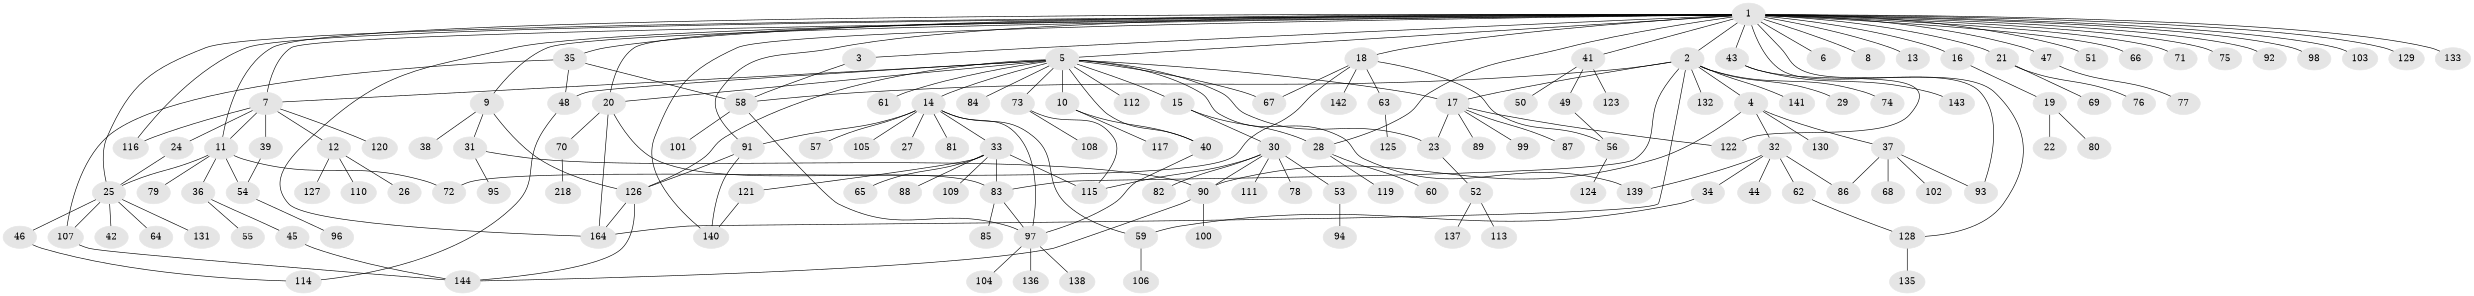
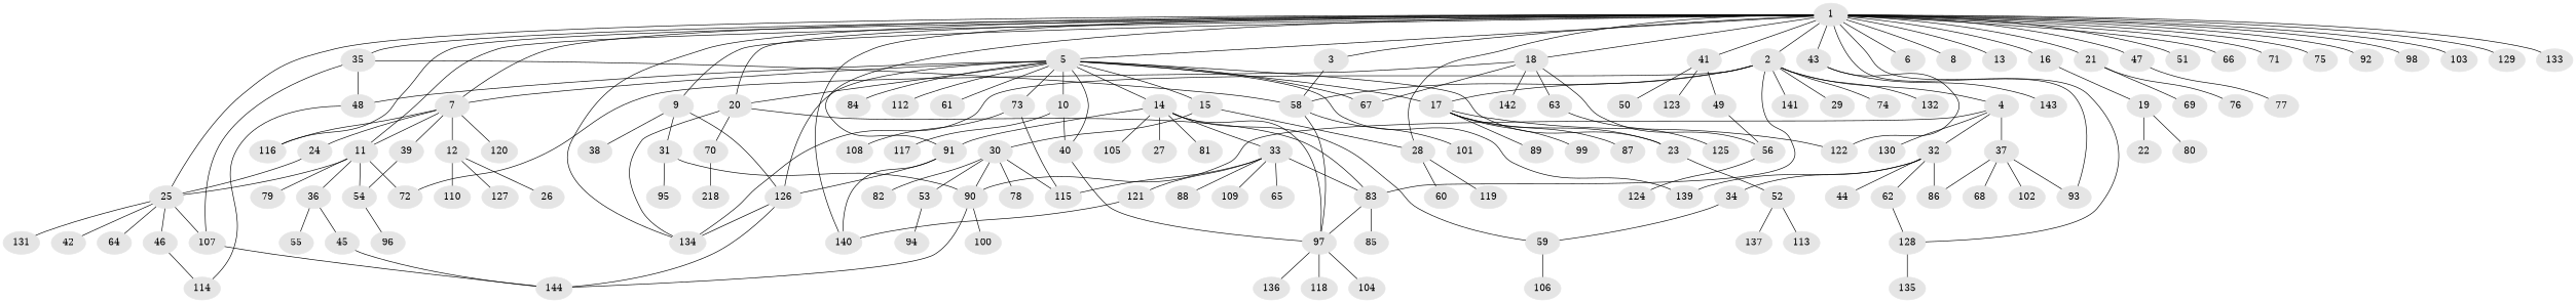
  graph {
    node [color=gray90 style=filled]
    1
    2
    3
    5
    6
    7
    8
    9
    11
    13
    16
    18
    20
    21
    25
    28
    35
    41
    43
    47
    51
    66
    71
    75
    91
    92
    93
    98
    103
    116
    128
    129
    133
-   134 [label=164]
+   134
    140
    4
    17
    29
    58
    74
    83
    132
    141
    10
    14
    15
    23
    40
    48
    61
    67
    73
    84
    112
    126
    139
    39
    24
    12
    120
    31
    38
    36
    54
    72
    79
    19
    56
    63
    142
    70
    69
    76
    42
    46
    64
    107
    131
    60
    119
    49
    50
    123
    122
    143
    77
    135
    32
    37
    90
    130
    87
    89
    99
    97
    101
    85
    34
    44
    62
    86
    68
    102
    144
    100
    117
    27
    33
-   57
    59
    81
    105
    30
    52
    114
    115
    108
    26
    110
    127
    95
    45
    55
    96
    65
    88
    109
    121
    106
    104
    136
-   138
+   138 [label=118]
    53
    78
    82
-   111
    22
    80
    124
    125
    n141 [label=218]
    113
    137
    94
    1 -- 2
    1 -- 3
    1 -- 5
    1 -- 6
    1 -- 7
    1 -- 8
    1 -- 9
    1 -- 11
    1 -- 13
    1 -- 16
    1 -- 18
    1 -- 20
    1 -- 21
    1 -- 25
    1 -- 28
    1 -- 35
    1 -- 41
    1 -- 43
    1 -- 47
    1 -- 51
    1 -- 66
    1 -- 71
    1 -- 75
    1 -- 91
    1 -- 92
    1 -- 93
    1 -- 98
    1 -- 103
    1 -- 116
    1 -- 128
    1 -- 129
    1 -- 133
    1 -- 134
    1 -- 140
    2 -- 134
    2 -- 4
    2 -- 17
    2 -- 29
    2 -- 58
    2 -- 74
    2 -- 83
    2 -- 132
    2 -- 141
    3 -- 58
    5 -- 7
    5 -- 20
    5 -- 17
    5 -- 10
    5 -- 14
    5 -- 15
    5 -- 23
    5 -- 40
    5 -- 48
    5 -- 61
    5 -- 67
    5 -- 73
    5 -- 84
    5 -- 112
    5 -- 126
    5 -- 139
    7 -- 11
    7 -- 116
    7 -- 39
    7 -- 24
    7 -- 12
    7 -- 120
    9 -- 126
    9 -- 31
    9 -- 38
    11 -- 25
    11 -- 36
    11 -- 54
    11 -- 72
    11 -- 79
    16 -- 19
    18 -- 67
    18 -- 72
    18 -- 56
    18 -- 63
    18 -- 142
    20 -- 134
    20 -- 83
    20 -- 70
    21 -- 69
    21 -- 76
    25 -- 42
    25 -- 46
    25 -- 64
    25 -- 107
    25 -- 131
    28 -- 60
    28 -- 119
    35 -- 58
    35 -- 48
    35 -- 107
    41 -- 49
    41 -- 50
    41 -- 123
    43 -- 122
    43 -- 143
    47 -- 77
    91 -- 140
    91 -- 126
    128 -- 135
    4 -- 32
    4 -- 37
    4 -- 90
    4 -- 130
    17 -- 23
    17 -- 122
    17 -- 87
    17 -- 89
    17 -- 99
    58 -- 97
    58 -- 101
    83 -- 97
    83 -- 85
    10 -- 40
    10 -- 117
    14 -- 91
    14 -- 97
    14 -- 27
    14 -- 33
-   14 -- 57
    14 -- 59
    14 -- 81
    14 -- 105
    15 -- 28
    15 -- 30
    23 -- 52
    40 -- 97
    48 -- 114
    73 -- 115
    73 -- 108
    126 -- 134
    126 -- 144
    39 -- 54
    24 -- 25
    12 -- 26
    12 -- 110
    12 -- 127
    31 -- 90
    31 -- 95
    36 -- 45
    36 -- 55
    54 -- 96
    19 -- 22
    19 -- 80
    56 -- 124
    63 -- 125
    70 -- n141
    46 -- 114
    107 -- 144
    49 -- 56
    32 -- 139
    32 -- 34
    32 -- 44
    32 -- 62
    32 -- 86
    37 -- 93
    37 -- 86
    37 -- 68
    37 -- 102
    90 -- 144
    90 -- 100
    97 -- 104
    97 -- 136
    97 -- 138
    34 -- 59
    62 -- 128
    33 -- 83
    33 -- 115
    33 -- 65
    33 -- 88
    33 -- 109
    33 -- 121
    59 -- 106
    30 -- 90
    30 -- 115
    30 -- 53
    30 -- 78
    30 -- 82
-   30 -- 111
    52 -- 113
    52 -- 137
    45 -- 144
    121 -- 140
    53 -- 94
  }
